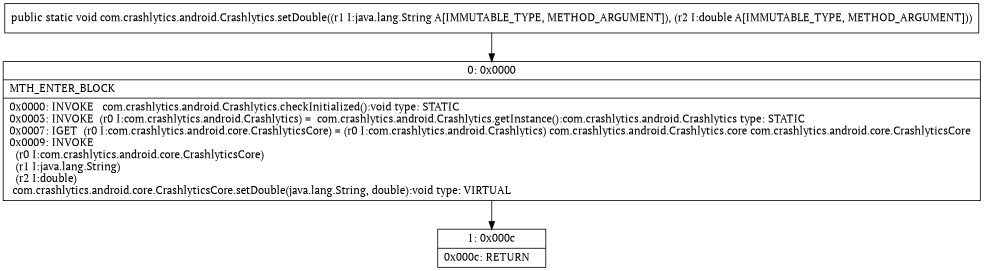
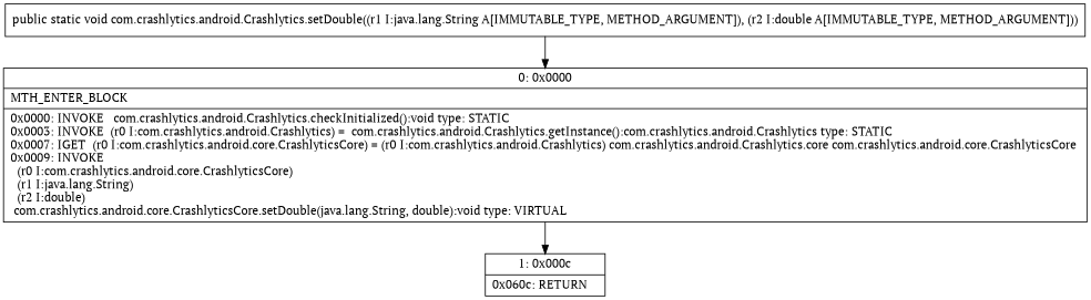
  digraph {
    fontname="PT Serif"
    node [shape=record fontname="PT Serif"]
    edge [fontname="PT Serif"]
    n1 [label="{0\:\ 0x0000|MTH_ENTER_BLOCK\l|0x0000: INVOKE   com.crashlytics.android.Crashlytics.checkInitialized():void type: STATIC \l0x0003: INVOKE  (r0 I:com.crashlytics.android.Crashlytics) =  com.crashlytics.android.Crashlytics.getInstance():com.crashlytics.android.Crashlytics type: STATIC \l0x0007: IGET  (r0 I:com.crashlytics.android.core.CrashlyticsCore) = (r0 I:com.crashlytics.android.Crashlytics) com.crashlytics.android.Crashlytics.core com.crashlytics.android.core.CrashlyticsCore \l0x0009: INVOKE  \l  (r0 I:com.crashlytics.android.core.CrashlyticsCore)\l  (r1 I:java.lang.String)\l  (r2 I:double)\l com.crashlytics.android.core.CrashlyticsCore.setDouble(java.lang.String, double):void type: VIRTUAL \l}"]
-   n2 [label="{1\:\ 0x000c|0x000c: RETURN   \l}"]
+   n2 [label="{1\:\ 0x000c|0x060c: RETURN   \l}"]
    n3 [label="{public static void com.crashlytics.android.Crashlytics.setDouble((r1 I:java.lang.String A[IMMUTABLE_TYPE, METHOD_ARGUMENT]), (r2 I:double A[IMMUTABLE_TYPE, METHOD_ARGUMENT])) }"]
    n1 -> n2
    n3 -> n1
  }
